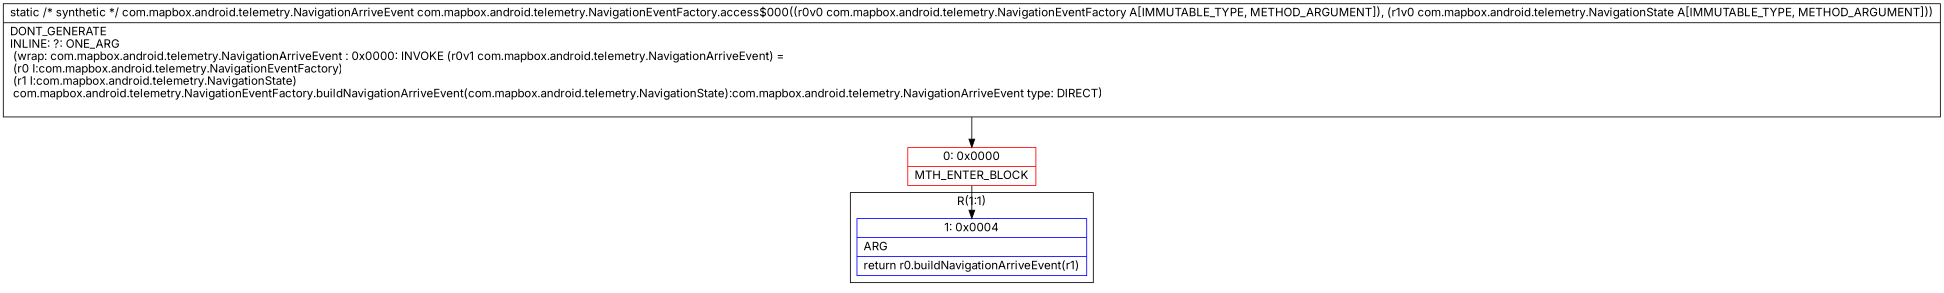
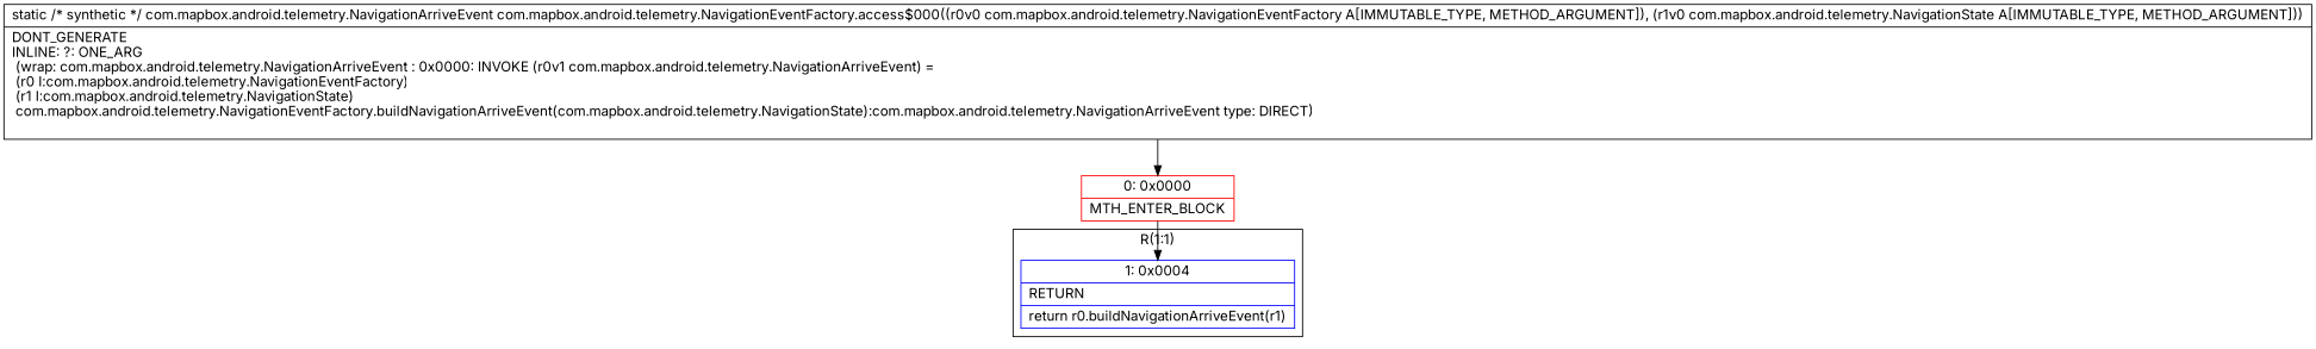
  digraph {
    fontname=Inter
    node [shape=record fontname=Inter]
    edge [fontname=Inter]
-   n1 [color=blue label="{1\:\ 0x0004|ARG\l|return r0.buildNavigationArriveEvent(r1)\l}"]
+   n1 [color=blue label="{1\:\ 0x0004|RETURN\l|return r0.buildNavigationArriveEvent(r1)\l}"]
    n2 [color=red label="{0\:\ 0x0000|MTH_ENTER_BLOCK\l}"]
    n3 [label="{static \/* synthetic *\/ com.mapbox.android.telemetry.NavigationArriveEvent com.mapbox.android.telemetry.NavigationEventFactory.access$000((r0v0 com.mapbox.android.telemetry.NavigationEventFactory A[IMMUTABLE_TYPE, METHOD_ARGUMENT]), (r1v0 com.mapbox.android.telemetry.NavigationState A[IMMUTABLE_TYPE, METHOD_ARGUMENT]))  | DONT_GENERATE\lINLINE: ?: ONE_ARG  \l  (wrap: com.mapbox.android.telemetry.NavigationArriveEvent : 0x0000: INVOKE  (r0v1 com.mapbox.android.telemetry.NavigationArriveEvent) = \l  (r0 I:com.mapbox.android.telemetry.NavigationEventFactory)\l  (r1 I:com.mapbox.android.telemetry.NavigationState)\l com.mapbox.android.telemetry.NavigationEventFactory.buildNavigationArriveEvent(com.mapbox.android.telemetry.NavigationState):com.mapbox.android.telemetry.NavigationArriveEvent type: DIRECT)\l\l}"]
    subgraph cluster_1 {
      label="R(1:1)"
      n1
    }
    n2 -> n1
    n3 -> n2
  }
